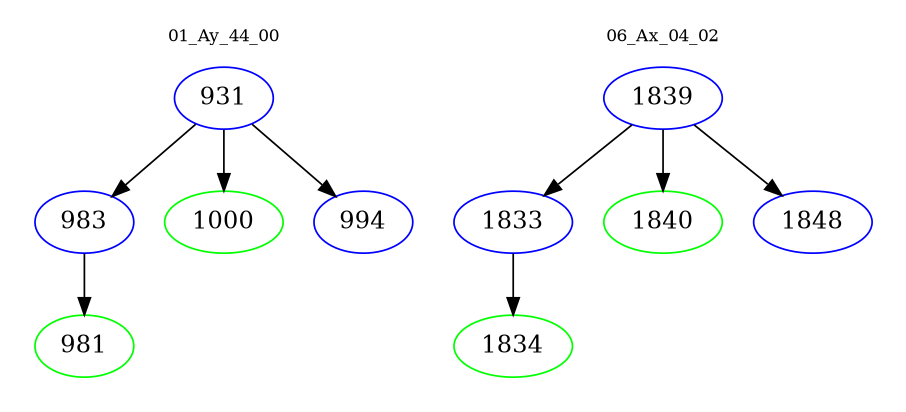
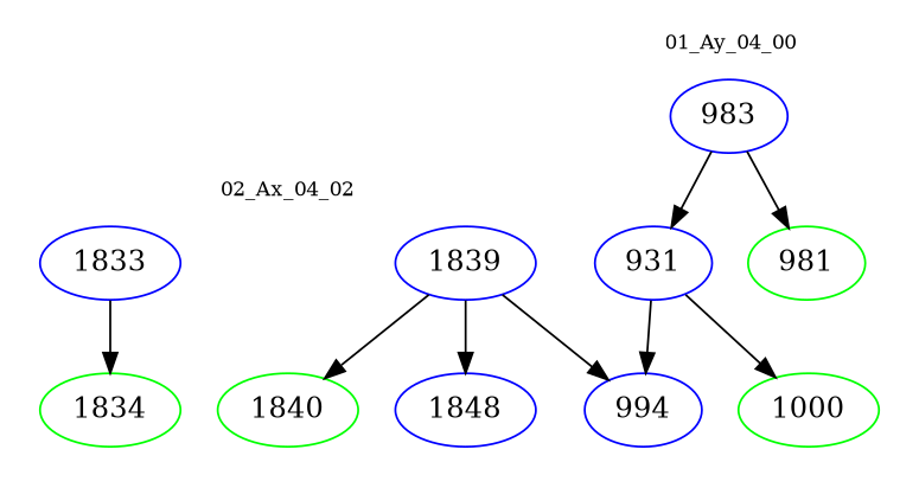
  digraph {
    node [color=blue]
    edge [color=black]
    n1 [label=931]
    n2 [label=983]
    n3 [color=green label=1000]
    n4 [label=994]
    n5 [color=green label=981]
    n6 [label=1839]
    n7 [label=1833]
    n8 [color=green label=1840]
    n9 [label=1848]
    n10 [color=green label=1834]
    subgraph cluster_1 {
      color=white
      fontsize=10
-     label="01_Ay_44_00"
+     label="01_Ay_04_00"
      n1
      n2
      n3
      n4
      n5
    }
    subgraph cluster_2 {
      color=white
      fontsize=10
-     label="06_Ax_04_02"
+     label="02_Ax_04_02"
      n6
      n7
      n8
      n9
      n10
    }
-   n1 -> n2
+   n2 -> n1
    n1 -> n3
    n1 -> n4
    n2 -> n5
-   n6 -> n7
+   n6 -> n4
    n6 -> n8
    n6 -> n9
    n7 -> n10
  }
